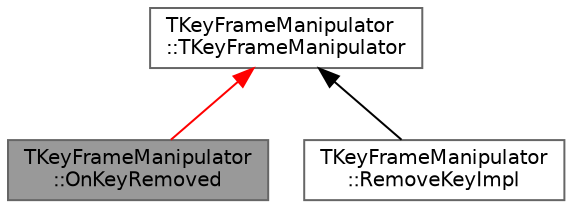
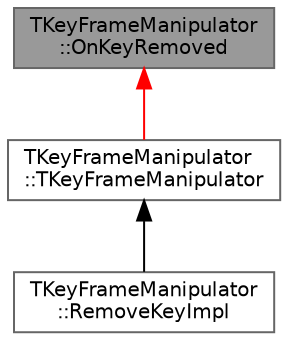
  digraph {
    rankdir=TB
    node [color=grey40 fillcolor=white fontname=Helvetica fontsize=10 shape=box style=filled]
    edge [dir=back fontname=Helvetica fontsize=10 labelfontname=Helvetica labelfontsize=10 style=solid]
    n1 [color=gray40 fillcolor=grey60 fontcolor=black height=0.2 label="TKeyFrameManipulator\l::OnKeyRemoved" width=0.4]
    n2 [height=0.2 label="TKeyFrameManipulator\l::TKeyFrameManipulator" width=0.4]
    n3 [height=0.2 label="TKeyFrameManipulator\l::RemoveKeyImpl" width=0.4]
-   n2 -> n1 [color=red]
+   n1 -> n2 [color=red]
    n2 -> n3 [color=black]
  }
